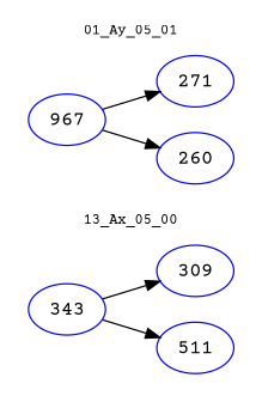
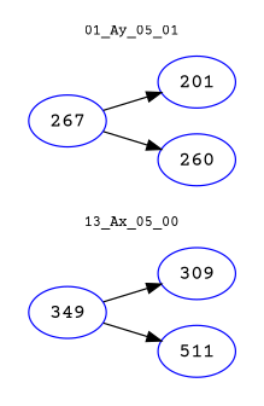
  digraph {
    fontname="Courier Prime"
    rankdir=LR
    node [color=blue fontname="Courier Prime"]
    edge [color=black fontname="Courier Prime"]
-   n1 [label=343]
+   n1 [label=349]
    n2 [label=511]
    n3 [label=309]
-   n4 [label=967]
+   n4 [label=267]
    n5 [label=260]
-   n6 [label=271]
+   n6 [label=201]
    subgraph cluster_1 {
      color=white
      fontsize=10
      label="13_Ax_05_00"
      n1
      n2
      n3
    }
    subgraph cluster_2 {
      color=white
      fontsize=10
      label="01_Ay_05_01"
      n4
      n5
      n6
    }
    n1 -> n2
    n1 -> n3
    n4 -> n5
    n4 -> n6
  }
